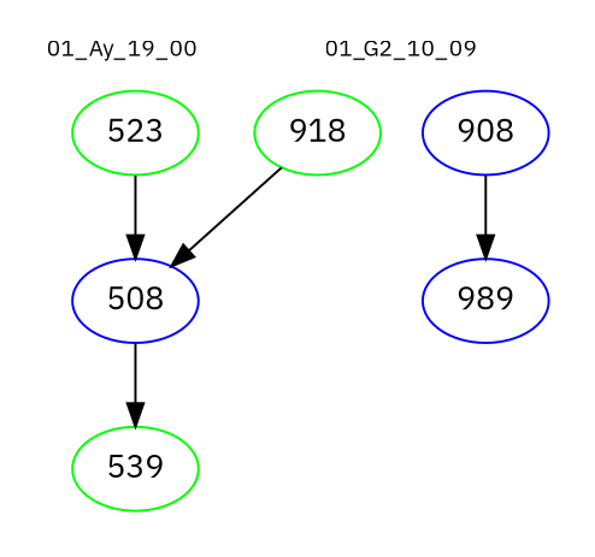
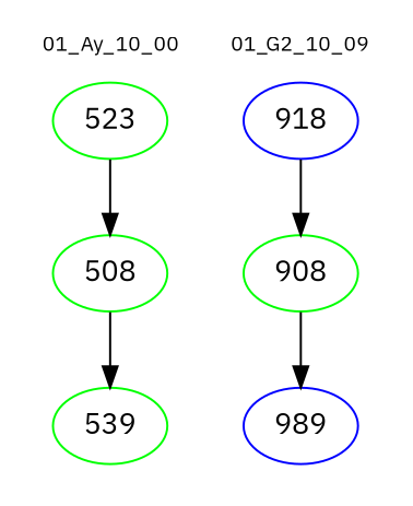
  digraph {
    fontname="IBM Plex Sans"
    node [color=green fontname="IBM Plex Sans"]
    edge [color=black fontname="IBM Plex Sans"]
    n1 [label=523]
-   n2 [color=blue label=508]
+   n2 [label=508]
    n3 [label=539]
-   n4 [label=918]
-   n5 [color=blue label=908]
+   n4 [color=blue label=918]
+   n5 [label=908]
    n6 [color=blue label=989]
    subgraph cluster_1 {
      color=white
      fontsize=10
-     label="01_Ay_19_00"
+     label="01_Ay_10_00"
      n1
      n2
      n3
    }
    subgraph cluster_2 {
      color=white
      fontsize=10
      label="01_G2_10_09"
      n4
      n5
      n6
    }
    n1 -> n2
    n2 -> n3
-   n4 -> n2
+   n4 -> n5
    n5 -> n6
  }
